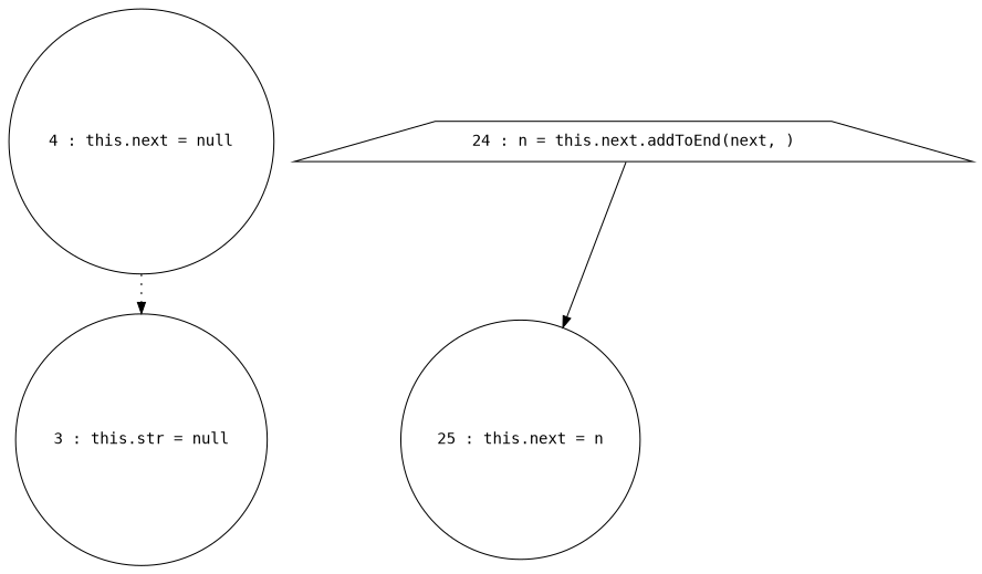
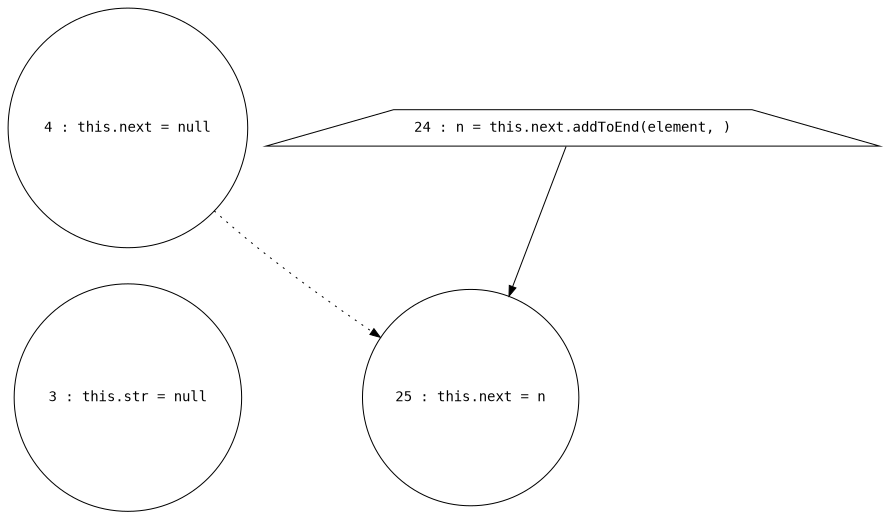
  digraph {
    fontname="DejaVu Sans Mono"
    node [fontname="DejaVu Sans Mono" shape=circle]
    edge [fontname="DejaVu Sans Mono"]
    "3 : this.str = null"
    "4 : this.next = null"
    "25 : this.next = n"
-   "24 : n = this.next.addToEnd(element, )" [shape=trapezium label="24 : n = this.next.addToEnd(next, )"]
-   "4 : this.next = null" -> "3 : this.str = null" [style=dotted]
+   "24 : n = this.next.addToEnd(element, )" [shape=trapezium]
+   "4 : this.next = null" -> "25 : this.next = n" [style=dotted]
    "24 : n = this.next.addToEnd(element, )" -> "25 : this.next = n" [style=solid]
  }
